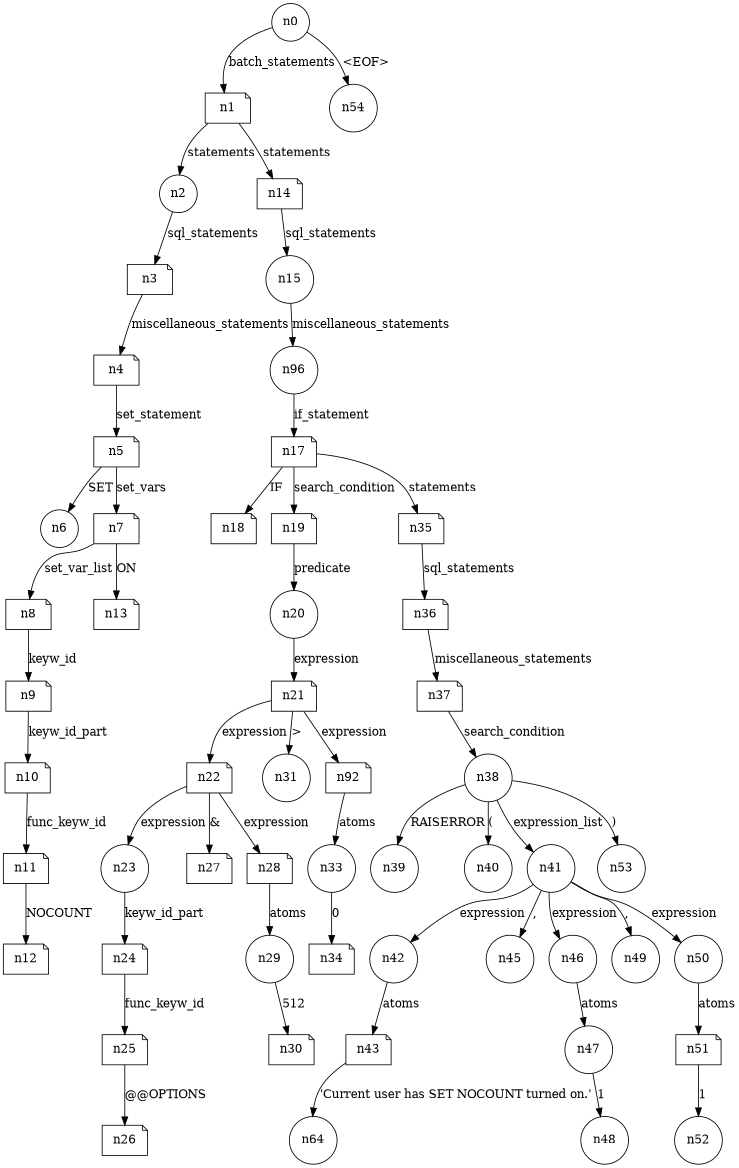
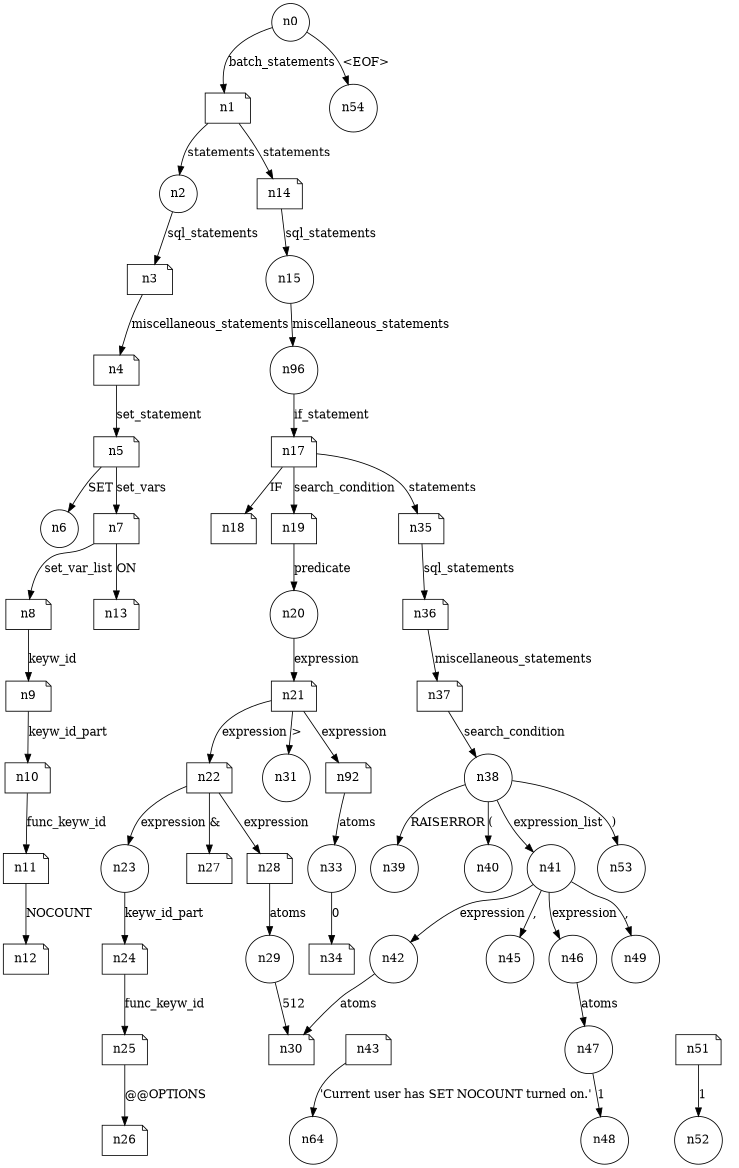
  digraph {
    node [shape=note]
    n0 [shape=circle]
    n1
    n54 [shape=circle]
    n2 [shape=circle]
    n14
    n3
    n15 [shape=circle]
    n4
    n5
    n6 [shape=circle]
    n7
    n8
    n13
    n9
    n10
    n11
    n12
    n16 [label=n96 shape=circle]
    n17
    n18
    n19
    n35
    n20 [shape=circle]
    n36
    n21
    n22
    n31 [shape=circle]
    n32 [label=n92]
    n23 [shape=circle]
    n27
    n28
    n33 [shape=circle]
    n24
    n29 [shape=circle]
    n25
    n26
    n30
    n34
    n37
    n38 [shape=circle]
    n39 [shape=circle]
    n40 [shape=circle]
    n41 [shape=circle]
    n53 [shape=circle]
    n42 [shape=circle]
    n45 [shape=circle]
    n46 [shape=circle]
    n49 [shape=circle]
-   n50 [shape=circle]
    n43
    n47 [shape=circle]
    n51
    n44 [label=n64 shape=circle]
    n48 [shape=circle]
    n52 [shape=circle]
    n0 -> n1 [label=batch_statements]
    n0 -> n54 [label="<EOF>"]
    n1 -> n2 [label=statements]
    n1 -> n14 [label=statements]
    n2 -> n3 [label=sql_statements]
    n14 -> n15 [label=sql_statements]
    n3 -> n4 [label=miscellaneous_statements]
    n15 -> n16 [label=miscellaneous_statements]
    n4 -> n5 [label=set_statement]
    n5 -> n6 [label=SET]
    n5 -> n7 [label=set_vars]
    n7 -> n8 [label=set_var_list]
    n7 -> n13 [label=ON]
    n8 -> n9 [label=keyw_id]
    n9 -> n10 [label=keyw_id_part]
    n10 -> n11 [label=func_keyw_id]
    n11 -> n12 [label=NOCOUNT]
    n16 -> n17 [label=if_statement]
    n17 -> n18 [label=IF]
    n17 -> n19 [label=search_condition]
    n17 -> n35 [label=statements]
    n19 -> n20 [label=predicate]
    n35 -> n36 [label=sql_statements]
    n20 -> n21 [label=expression]
    n36 -> n37 [label=miscellaneous_statements]
    n21 -> n22 [label=expression]
    n21 -> n31 [label=">"]
    n21 -> n32 [label=expression]
    n22 -> n23 [label=expression]
    n22 -> n27 [label="&"]
    n22 -> n28 [label=expression]
    n32 -> n33 [label=atoms]
    n23 -> n24 [label=keyw_id_part]
    n28 -> n29 [label=atoms]
    n33 -> n34 [label=0]
    n24 -> n25 [label=func_keyw_id]
    n29 -> n30 [label=512]
    n25 -> n26 [label="@@OPTIONS"]
    n37 -> n38 [label=search_condition]
    n38 -> n39 [label=RAISERROR]
    n38 -> n40 [label="("]
    n38 -> n41 [label=expression_list]
    n38 -> n53 [label=")"]
    n41 -> n42 [label=expression]
    n41 -> n45 [label=","]
    n41 -> n46 [label=expression]
    n41 -> n49 [label=","]
-   n41 -> n50 [label=expression]
-   n42 -> n43 [label=atoms]
+   n42 -> n30 [label=atoms]
    n46 -> n47 [label=atoms]
-   n50 -> n51 [label=atoms]
    n43 -> n44 [label="'Current user has SET NOCOUNT turned on.'"]
    n47 -> n48 [label=1]
    n51 -> n52 [label=1]
  }
